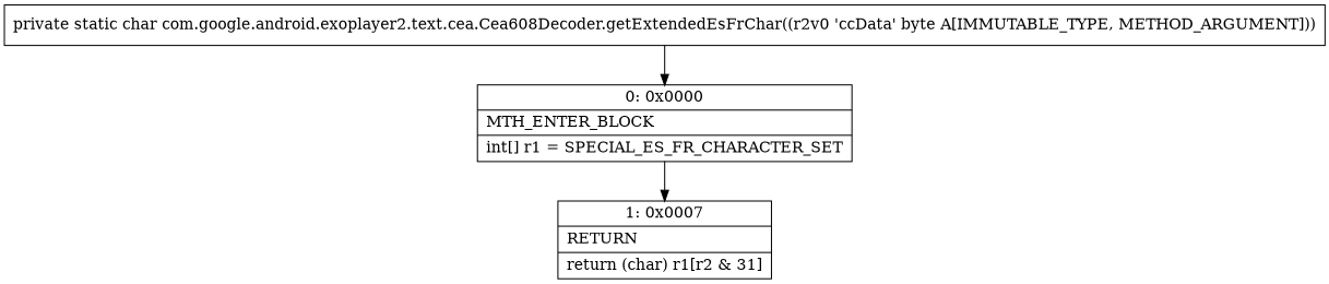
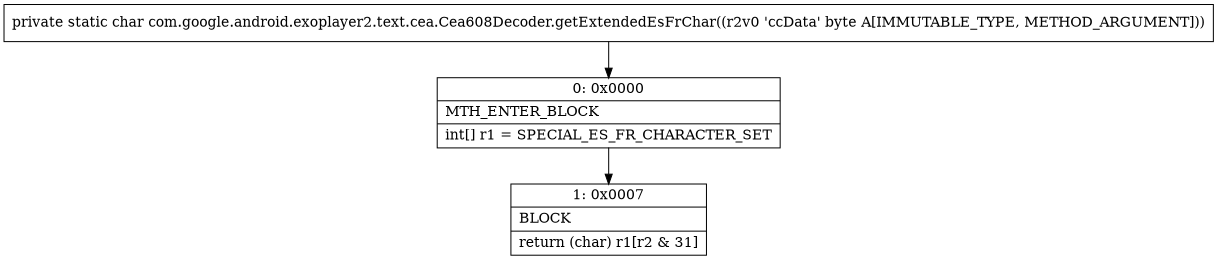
  digraph {
    node [shape=record]
    n1 [label="{0\:\ 0x0000|MTH_ENTER_BLOCK\l|int[] r1 = SPECIAL_ES_FR_CHARACTER_SET\l}"]
-   n2 [label="{1\:\ 0x0007|RETURN\l|return (char) r1[r2 & 31]\l}"]
+   n2 [label="{1\:\ 0x0007|BLOCK\l|return (char) r1[r2 & 31]\l}"]
    n3 [label="{private static char com.google.android.exoplayer2.text.cea.Cea608Decoder.getExtendedEsFrChar((r2v0 'ccData' byte A[IMMUTABLE_TYPE, METHOD_ARGUMENT])) }"]
    n1 -> n2
    n3 -> n1
  }
